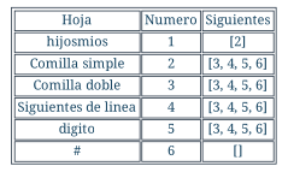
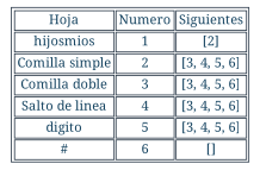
  digraph {
    fontname="Noto Serif"
-   n1 [color="#283747" fontcolor="#154360" label=<     <table border='1' cellborder='1'>    <tr>       <td>Hoja</td>       <td>Numero</td>       <td>Siguientes</td>    </tr>	<tr><td>hijosmios</td><td>1</td><td>[2]</td></tr> 	<tr><td>Comilla simple</td><td>2</td><td>[3, 4, 5, 6]</td></tr> 	<tr><td>Comilla doble</td><td>3</td><td>[3, 4, 5, 6]</td></tr> 	<tr><td>Siguientes de linea</td><td>4</td><td>[3, 4, 5, 6]</td></tr> 	<tr><td>digito</td><td>5</td><td>[3, 4, 5, 6]</td></tr> 	<tr><td>#</td><td>6</td><td>[]</td></tr> </table>     > shape=plaintext fontname="Noto Serif"]
+   n1 [color="#283747" fontcolor="#154360" label=<     <table border='1' cellborder='1'>    <tr>       <td>Hoja</td>       <td>Numero</td>       <td>Siguientes</td>    </tr>	<tr><td>hijosmios</td><td>1</td><td>[2]</td></tr> 	<tr><td>Comilla simple</td><td>2</td><td>[3, 4, 5, 6]</td></tr> 	<tr><td>Comilla doble</td><td>3</td><td>[3, 4, 5, 6]</td></tr> 	<tr><td>Salto de linea</td><td>4</td><td>[3, 4, 5, 6]</td></tr> 	<tr><td>digito</td><td>5</td><td>[3, 4, 5, 6]</td></tr> 	<tr><td>#</td><td>6</td><td>[]</td></tr> </table>     > shape=plaintext fontname="Noto Serif"]
  }
